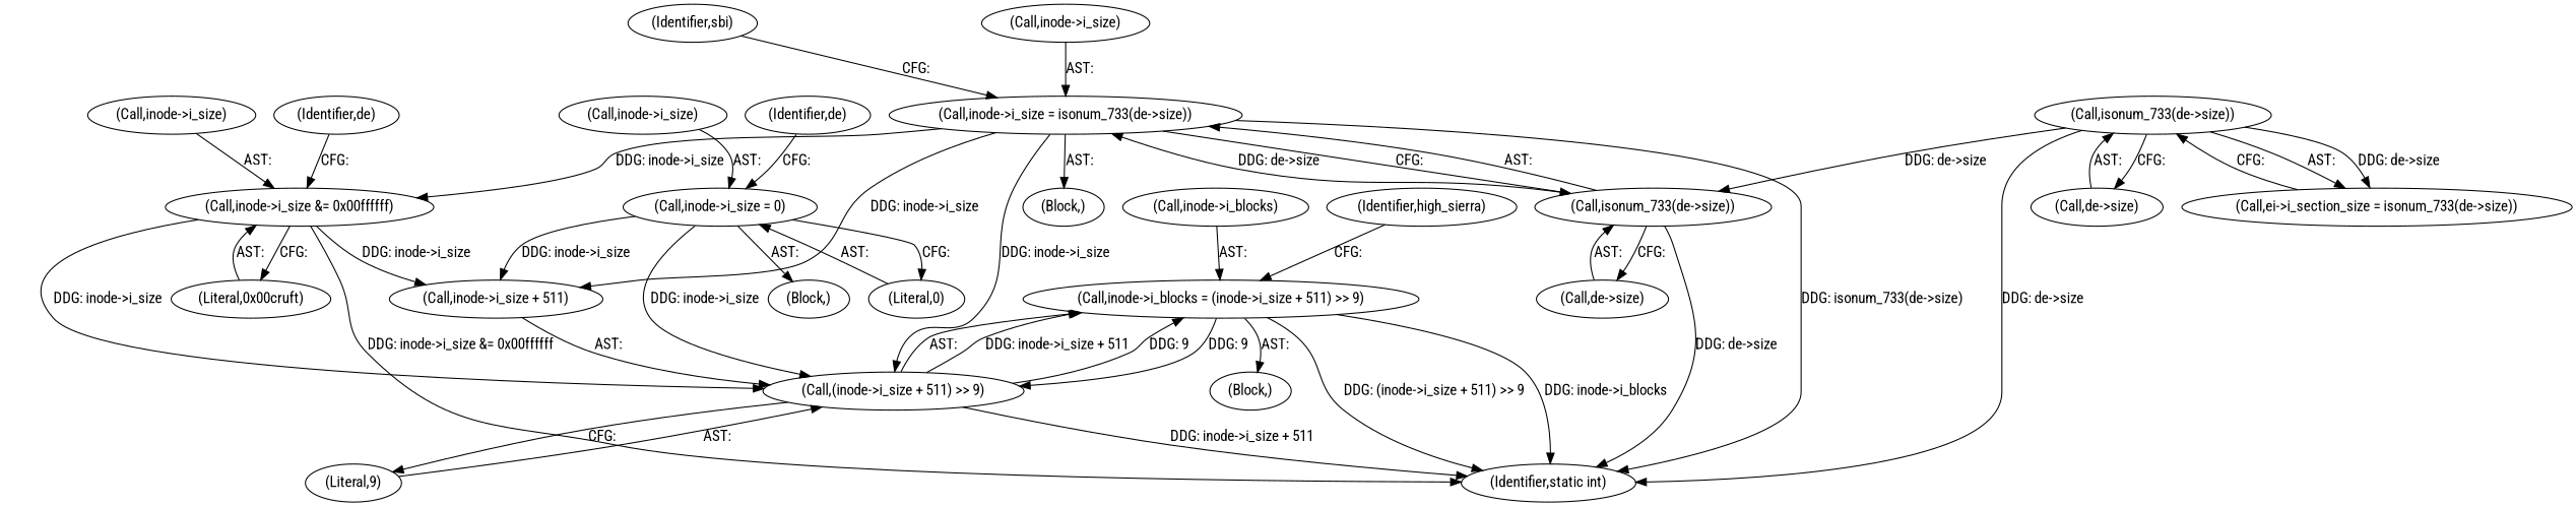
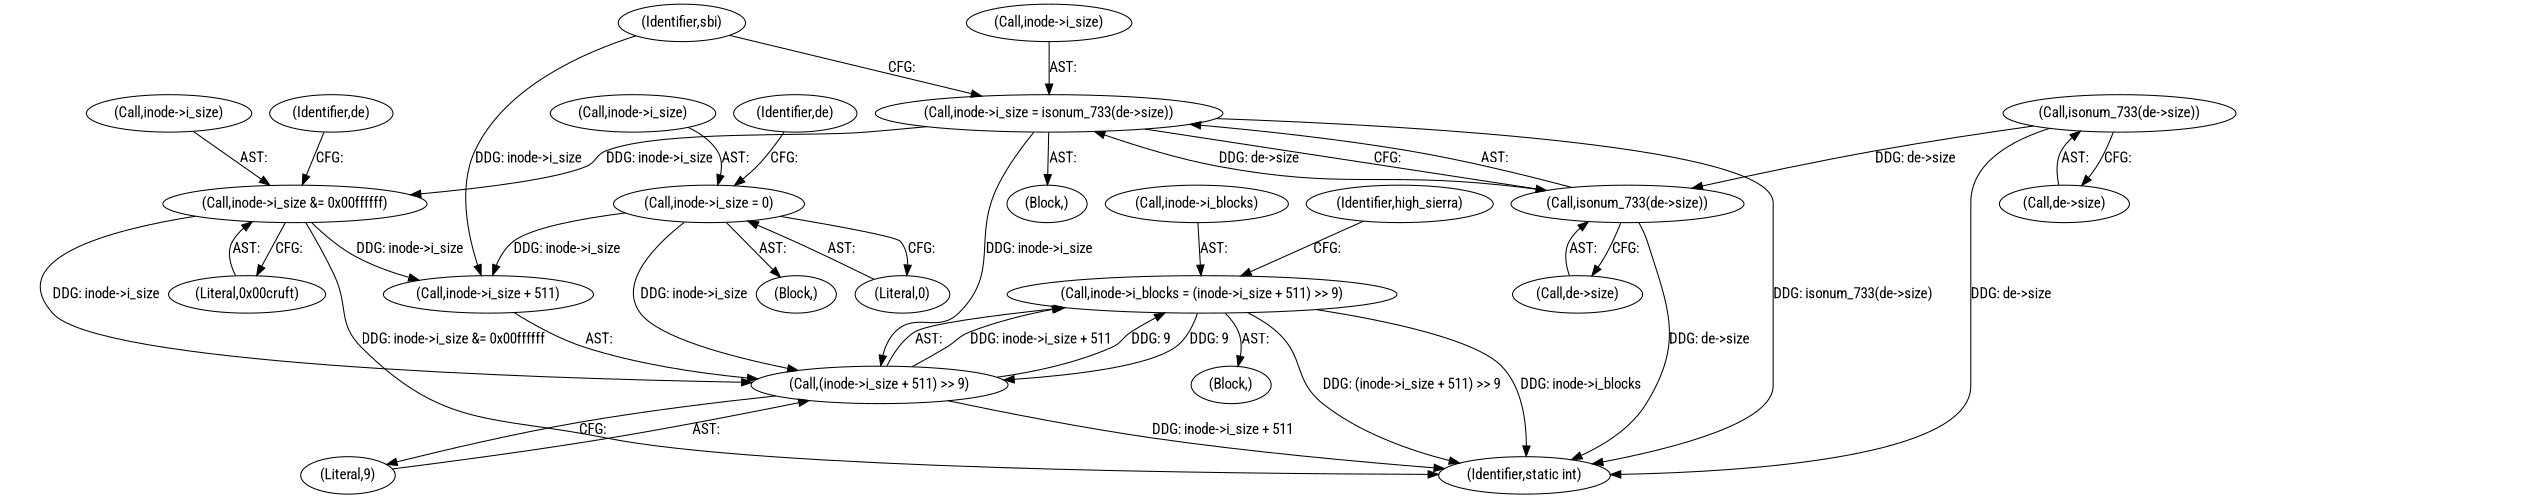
  digraph {
    fontname="Roboto Condensed"
    node [fontname="Roboto Condensed"]
    edge [fontname="Roboto Condensed"]
    n1 [label="(Call,inode->i_blocks = (inode->i_size + 511) >> 9)"]
    n2 [label="(Call,(inode->i_size + 511) >> 9)"]
    n3 [label="(Block,)"]
    n4 [label="(Identifier,static int)"]
    n5 [label="(Literal,9)"]
    n6 [label="(Call,inode->i_size = isonum_733(de->size))"]
    n7 [label="(Call,isonum_733(de->size))"]
    n8 [label="(Call,inode->i_size &= 0x00ffffff)"]
    n9 [label="(Call,inode->i_size + 511)"]
    n10 [label="(Block,)"]
    n11 [label="(Call,de->size)"]
    n12 [label="(Literal,0x00cruft)"]
    n13 [label="(Call,isonum_733(de->size))"]
-   n14 [label="(Call,ei->i_section_size = isonum_733(de->size))"]
    n15 [label="(Call,de->size)"]
    n16 [label="(Call,inode->i_size = 0)"]
    n17 [label="(Block,)"]
    n18 [label="(Literal,0)"]
    n19 [label="(Call,inode->i_size)"]
    n20 [label="(Identifier,de)"]
    n21 [label="(Call,inode->i_blocks)"]
    n22 [label="(Identifier,de)"]
    n23 [label="(Call,inode->i_size)"]
    n24 [label="(Identifier,sbi)"]
    n25 [label="(Call,inode->i_size)"]
    n26 [label="(Identifier,high_sierra)"]
    n1 -> n2 [label="DDG: 9"]
    n1 -> n3 [label="AST: "]
    n1 -> n4 [label="DDG: (inode->i_size + 511) >> 9"]
    n1 -> n4 [label="DDG: inode->i_blocks"]
    n2 -> n1 [label="AST: "]
    n2 -> n1 [label="DDG: inode->i_size + 511"]
    n2 -> n1 [label="DDG: 9"]
    n2 -> n4 [label="DDG: inode->i_size + 511"]
    n2 -> n5 [label="CFG: "]
    n5 -> n2 [label="AST: "]
    n6 -> n2 [label="DDG: inode->i_size"]
    n6 -> n4 [label="DDG: isonum_733(de->size)"]
    n6 -> n7 [label="CFG: "]
    n6 -> n8 [label="DDG: inode->i_size"]
-   n6 -> n9 [label="DDG: inode->i_size"]
+   n24 -> n9 [label="DDG: inode->i_size"]
    n6 -> n10 [label="AST: "]
    n7 -> n4 [label="DDG: de->size"]
    n7 -> n6 [label="AST: "]
    n7 -> n6 [label="DDG: de->size"]
    n7 -> n11 [label="CFG: "]
    n8 -> n2 [label="DDG: inode->i_size"]
    n8 -> n4 [label="DDG: inode->i_size &= 0x00ffffff"]
    n8 -> n9 [label="DDG: inode->i_size"]
    n8 -> n12 [label="CFG: "]
    n9 -> n2 [label="AST: "]
    n11 -> n7 [label="AST: "]
    n12 -> n8 [label="AST: "]
    n13 -> n4 [label="DDG: de->size"]
    n13 -> n7 [label="DDG: de->size"]
-   n13 -> n14 [label="AST: "]
-   n13 -> n14 [label="DDG: de->size"]
    n13 -> n15 [label="CFG: "]
-   n14 -> n13 [label="CFG: "]
    n15 -> n13 [label="AST: "]
    n16 -> n2 [label="DDG: inode->i_size"]
    n16 -> n9 [label="DDG: inode->i_size"]
    n16 -> n17 [label="AST: "]
    n16 -> n18 [label="CFG: "]
    n18 -> n16 [label="AST: "]
    n19 -> n16 [label="AST: "]
    n20 -> n16 [label="CFG: "]
    n21 -> n1 [label="AST: "]
    n22 -> n8 [label="CFG: "]
    n23 -> n6 [label="AST: "]
    n24 -> n6 [label="CFG: "]
    n25 -> n8 [label="AST: "]
    n26 -> n1 [label="CFG: "]
  }
